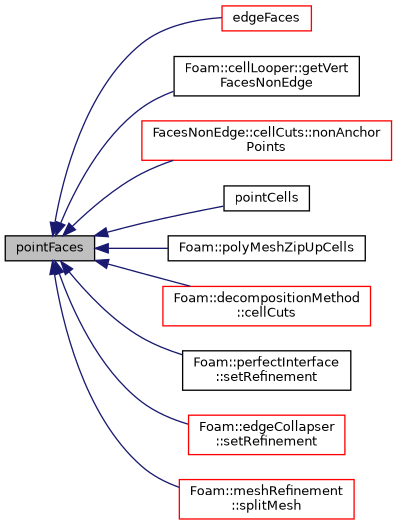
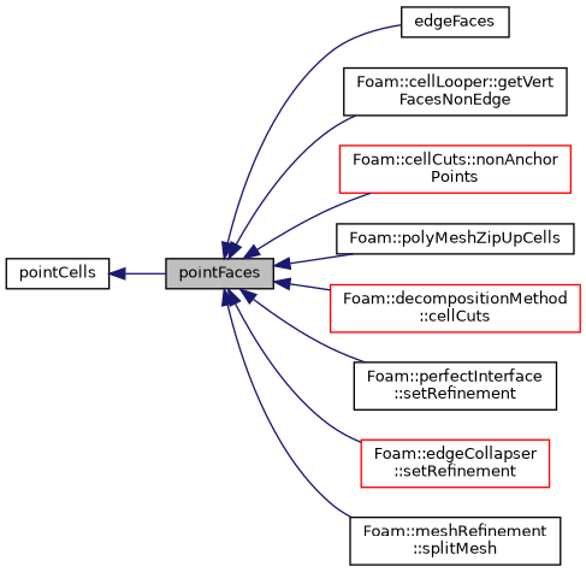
  digraph {
    rankdir=LR
    node [color=black fontname=Helvetica fontsize=10 shape=record]
    edge [color=midnightblue dir=back fontname=Helvetica fontsize=10 labelfontname=Helvetica labelfontsize=10 style=solid]
    n1 [fillcolor=grey75 fontcolor=black height=0.2 label=pointFaces style=filled width=0.4]
-   n2 [color=red height=0.2 label=edgeFaces width=0.4]
+   n2 [height=0.2 label=edgeFaces width=0.4]
    n3 [height=0.2 label="Foam::cellLooper::getVert\lFacesNonEdge" width=0.4]
-   n4 [color=red height=0.2 label="FacesNonEdge::cellCuts::nonAnchor\lPoints" width=0.4]
+   n4 [color=red height=0.2 label="Foam::cellCuts::nonAnchor\lPoints" width=0.4]
    n5 [height=0.2 label=pointCells width=0.4]
    n6 [height=0.2 label="Foam::polyMeshZipUpCells" width=0.4]
    n7 [color=red height=0.2 label="Foam::decompositionMethod\l::cellCuts" width=0.4]
    n8 [height=0.2 label="Foam::perfectInterface\l::setRefinement" width=0.4]
    n9 [color=red height=0.2 label="Foam::edgeCollapser\l::setRefinement" width=0.4]
-   n10 [color=red height=0.2 label="Foam::meshRefinement\l::splitMesh" width=0.4]
+   n10 [height=0.2 label="Foam::meshRefinement\l::splitMesh" width=0.4]
    n1 -> n2
    n1 -> n3
    n1 -> n4
-   n1 -> n5
+   n5 -> n1
    n1 -> n6
    n1 -> n7
    n1 -> n8
    n1 -> n9
    n1 -> n10
  }
